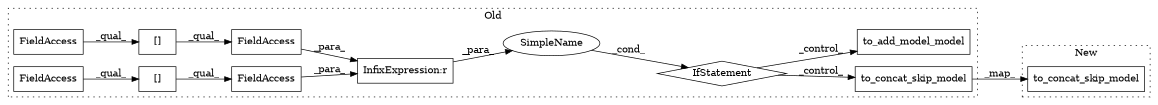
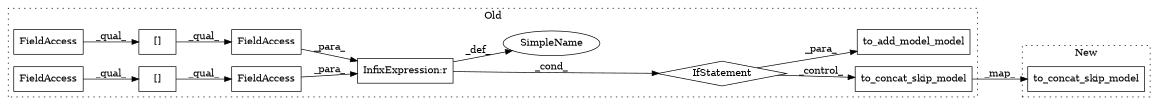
  digraph {
    rankdir=LR
    node [a=22 l="21,1" s=1568 shape=box]
    n1 [a=32 label=to_concat_skip_model s="1614,1644"]
    n2 [a=27 l=4 label="InfixExpression:r" s=1564]
    n3 [a=32 l="18,1" label=to_add_model_model s="1697,1724"]
    n4 [l=30 label=FieldAccess]
    n5 [a=2 l="17,1" label="[]" s="1568,1589"]
    n6 [l=16 label=FieldAccess]
    n7 [l=30 label=FieldAccess s=1534]
    n8 [a=2 l="17,1" label="[]" s="1534,1555"]
    n9 [l=16 label=FieldAccess s=1534]
    n10 [a=25 l="4,2" label=IfStatement s="1530,1598" shape=diamond]
    n11 [a=42 label=SimpleName shape=ellipse l="" s=""]
    n12 [a=32 label=to_concat_skip_model s="1561,1591"]
    subgraph cluster_1 {
      label=Old
      style=dotted
      n1
      n2
      n3
      n4
      n5
      n6
      n7
      n8
      n9
      n10
      n11
    }
    subgraph cluster_2 {
      label=New
      style=dotted
      n12
    }
    n1 -> n12 [label=_map_]
-   n2 -> n11 [label=_para_]
+   n2 -> n11 [label=_def_]
    n4 -> n2 [label=_para_]
    n5 -> n4 [label=_qual_]
    n6 -> n5 [label=_qual_]
    n7 -> n2 [label=_para_]
    n8 -> n7 [label=_qual_]
    n9 -> n8 [label=_qual_]
    n10 -> n1 [label=_control_]
-   n10 -> n3 [label=_control_]
-   n11 -> n10 [label=_cond_]
+   n10 -> n3 [label=_para_]
+   n2 -> n10 [label=_cond_]
  }
